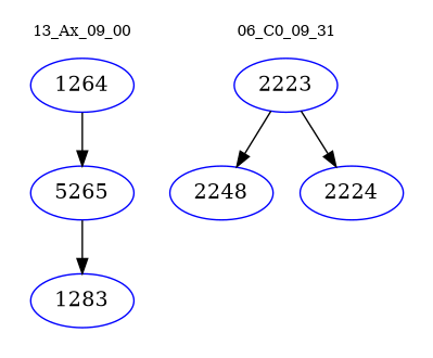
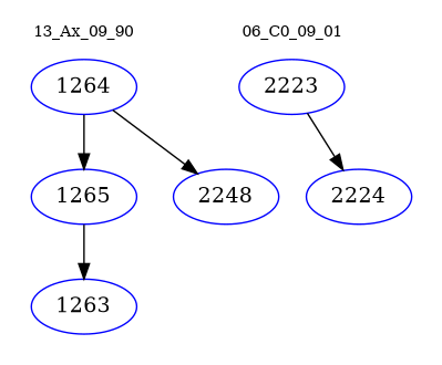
  digraph {
    node [color=blue]
    edge [color=black]
    n1 [label=1264]
-   n2 [label=5265]
-   n3 [label=1283]
+   n2 [label=1265]
+   n3 [label=1263]
    n4 [label=2223]
    n5 [label=2224]
    n6 [label=2248]
    subgraph cluster_1 {
      color=white
      fontsize=10
-     label="13_Ax_09_00"
+     label="13_Ax_09_90"
      n1
      n2
      n3
    }
    subgraph cluster_2 {
      color=white
      fontsize=10
-     label="06_C0_09_31"
+     label="06_C0_09_01"
      n4
      n5
      n6
    }
    n1 -> n2
    n2 -> n3
    n4 -> n5
-   n4 -> n6
+   n1 -> n6
  }
